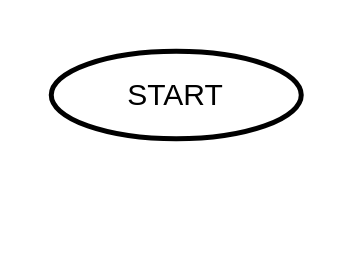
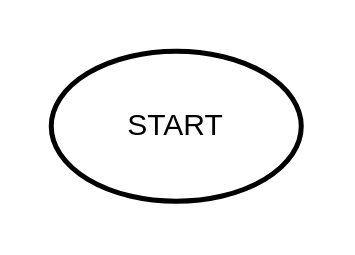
  <mxCell id="0" />
  <mxCell id="1" parent="0" />
- <mxCell id="2" value="START" style="strokeWidth=2;html=1;shape=mxgraph.flowchart.start_1;whiteSpace=wrap;" vertex="1" parent="1"><mxGeometry x="20" y="20" width="100" height="35" as="geometry" /></mxCell>
+ <mxCell id="2" value="START" style="strokeWidth=2;html=1;shape=mxgraph.flowchart.start_1;whiteSpace=wrap;" vertex="1" parent="1"><mxGeometry x="20" y="20" width="100" height="60" as="geometry" /></mxCell>
